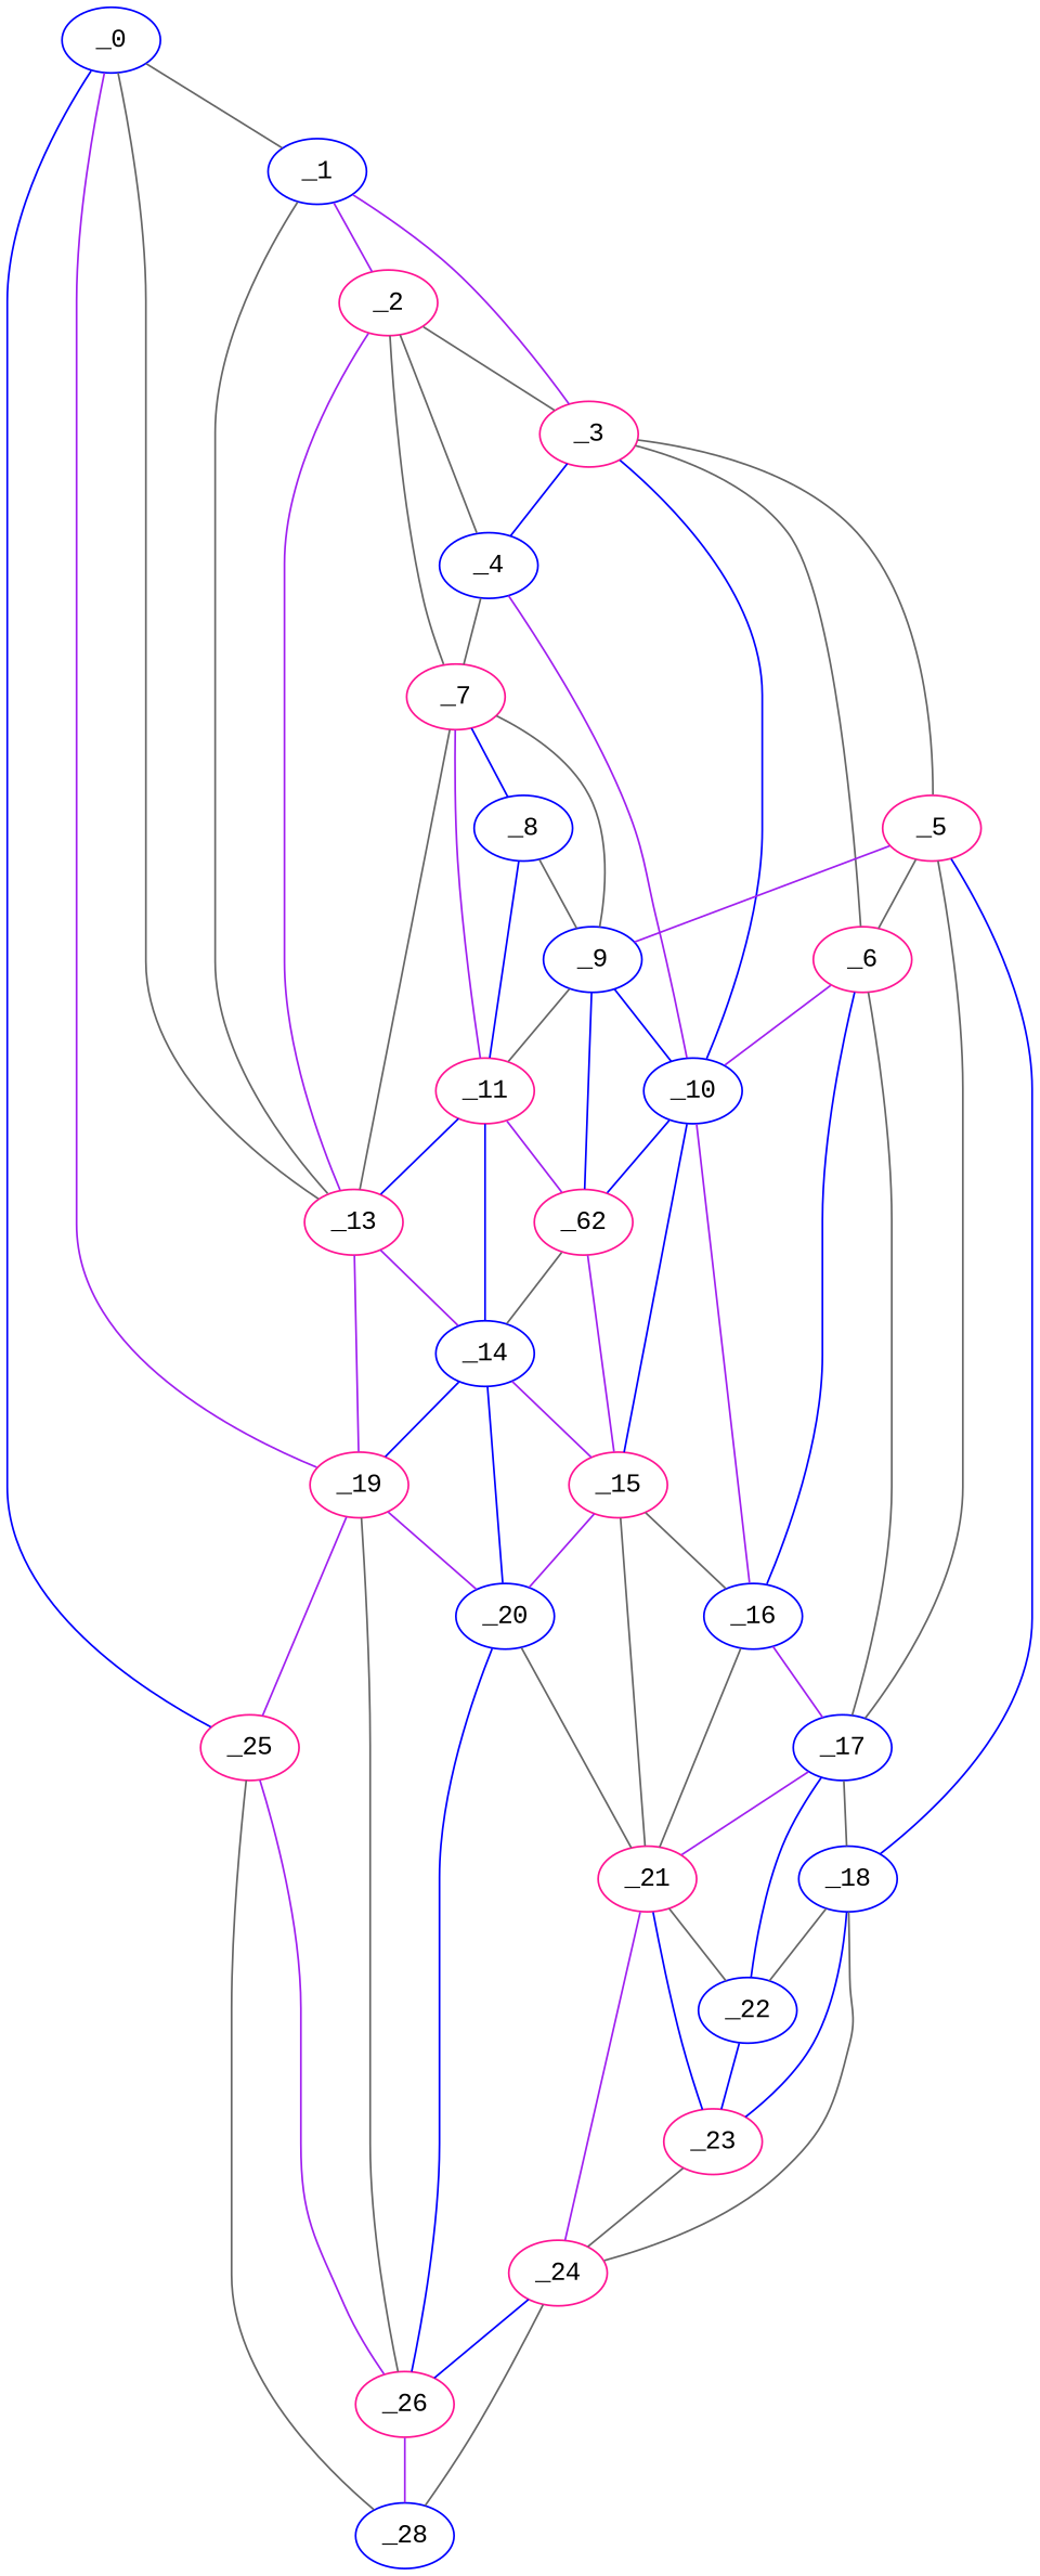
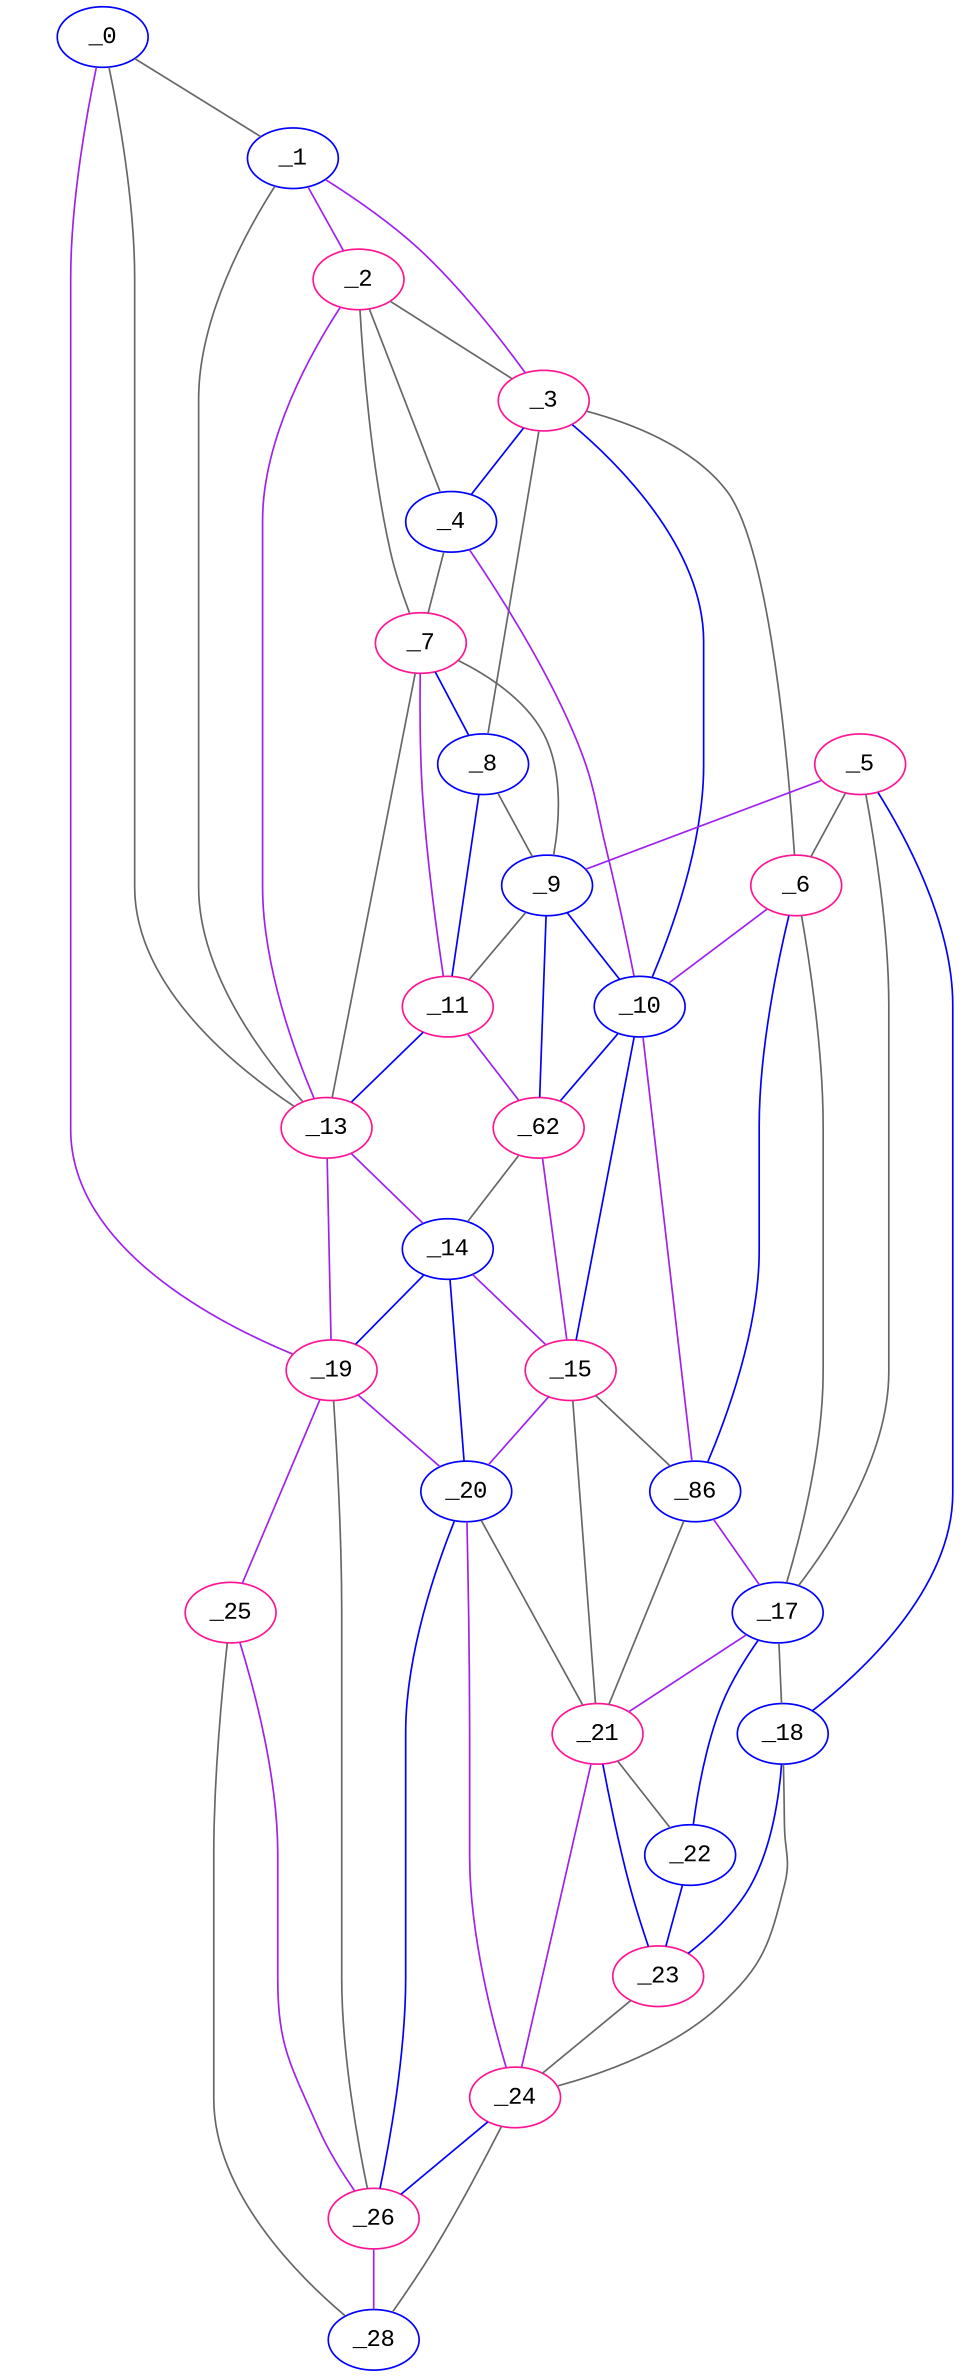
  graph {
    fontname="Liberation Mono"
    node [color=deeppink fontname="Liberation Mono" x=109 y=108]
    edge [color=gray40 fontname="Liberation Mono" valence=2]
    _0 [color=blue x=19 y=15]
    _1 [color=blue x=22 y=51]
    _13 [x=55 y=62]
    _19 [x=71 y=60]
    _25 [y=22]
    _2 [x=28 y=63]
    _3 [x=32 y=97]
    _14 [color=blue x=59 y=72]
    _20 [color=blue x=76 y=67]
    _26 [y=34]
    _28 [color=blue x=111 y=28]
    _4 [color=blue x=35 y=87]
    _7 [x=40 y=69]
    _5 [x=36]
    _6 [x=39 y=104]
    _10 [color=blue x=47 y=90]
    _15 [x=59 y=78]
    _21 [x=77 y=99]
    _24 [x=90]
    _9 [color=blue x=45 y=77]
    _8 [color=blue x=45 y=70]
    _11 [x=49 y=68]
    _17 [color=blue x=65]
    _18 [color=blue x=67 y=126]
-   _16 [color=blue x=60 y=102]
+   _16 [color=blue x=60 y=102 label=_86]
    n26 [label=_62 x=50 y=80]
    _22 [color=blue x=77 y=106]
    _23 [x=84]
    _0 -- _1 [valence=1]
    _0 -- _13
    _0 -- _19 [color=purple]
-   _0 -- _25 [color=blue]
    _1 -- _13
    _1 -- _2 [color=purple]
    _1 -- _3 [color=purple valence=1]
    _13 -- _19 [color=purple]
    _13 -- _14 [color=purple valence=1]
    _19 -- _25 [color=purple]
    _19 -- _20 [color=purple valence=1]
    _19 -- _26 [valence=1]
    _25 -- _26 [color=purple]
    _25 -- _28 [valence=1]
    _2 -- _13 [color=purple valence=1]
    _2 -- _3
    _2 -- _4 [valence=1]
    _2 -- _7 [valence=1]
    _3 -- _4 [color=blue]
-   _3 -- _5 [valence=1]
+   _3 -- _8 [valence=1]
    _3 -- _6 [valence=1]
    _3 -- _10 [color=blue valence=1]
    _14 -- _19 [color=blue]
    _14 -- _20 [color=blue]
    _14 -- _15 [color=purple valence=1]
    _20 -- _26 [color=blue]
    _20 -- _21
+   _20 -- _24 [color=purple]
    _26 -- _28 [color=purple]
    _4 -- _7
    _4 -- _10 [color=purple]
    _7 -- _13
    _7 -- _9 [valence=1]
    _7 -- _8 [color=blue]
    _7 -- _11 [color=purple]
    _5 -- _6 [valence=1]
    _5 -- _9 [color=purple]
    _5 -- _17
    _5 -- _18 [color=blue valence=1]
    _6 -- _10 [color=purple]
    _6 -- _17
    _6 -- _16 [color=blue valence=1]
    _10 -- _15 [color=blue]
    _10 -- _16 [color=purple]
    _10 -- n26 [color=blue valence=1]
    _15 -- _20 [color=purple valence=1]
    _15 -- _21
    _15 -- _16
    _21 -- _24 [color=purple]
    _21 -- _22
    _21 -- _23 [color=blue valence=1]
    _24 -- _26 [color=blue]
    _24 -- _28 [valence=1]
    _9 -- _10 [color=blue valence=1]
    _9 -- _11
    _9 -- n26 [color=blue]
    _8 -- _9
    _8 -- _11 [color=blue valence=1]
    _11 -- _13 [color=blue valence=1]
-   _11 -- _14 [color=blue]
    _11 -- n26 [color=purple]
    _17 -- _21 [color=purple]
    _17 -- _18 [valence=1]
    _17 -- _22 [color=blue valence=1]
    _18 -- _24 [valence=1]
-   _18 -- _22 [valence=1]
    _18 -- _23 [color=blue]
    _16 -- _21
    _16 -- _17 [color=purple]
    n26 -- _14
    n26 -- _15 [color=purple]
    _22 -- _23 [color=blue]
    _23 -- _24 [valence=1]
  }
